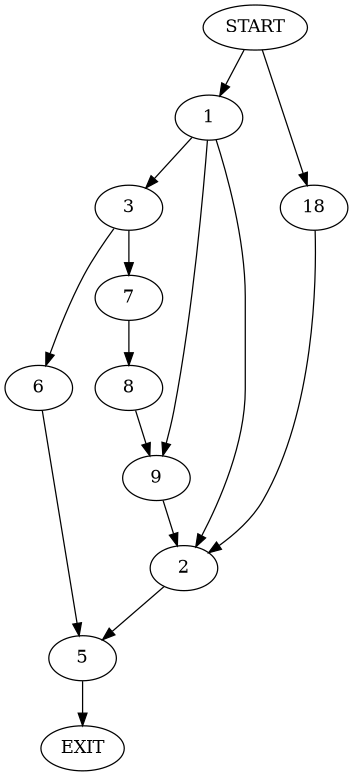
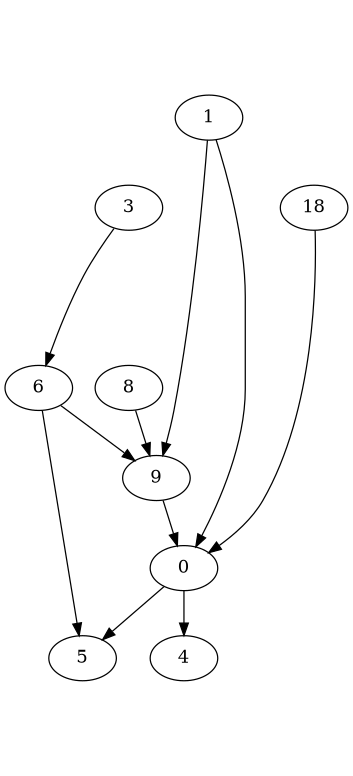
  digraph {
-   n1 [label=START]
    1
    n3 [label=18]
-   2
+   2 [label=0]
    3
    9
-   n7 [label=EXIT]
+   4
    5
    6
-   7
    8
-   n1 -> 1
-   n1 -> n3
    1 -> 2
-   1 -> 3
    1 -> 9
    n3 -> 2
+   2 -> 4
    2 -> 5
    3 -> 6
-   3 -> 7
    9 -> 2
-   5 -> n7
+   6 -> 9
    6 -> 5
-   7 -> 8
    8 -> 9
  }
